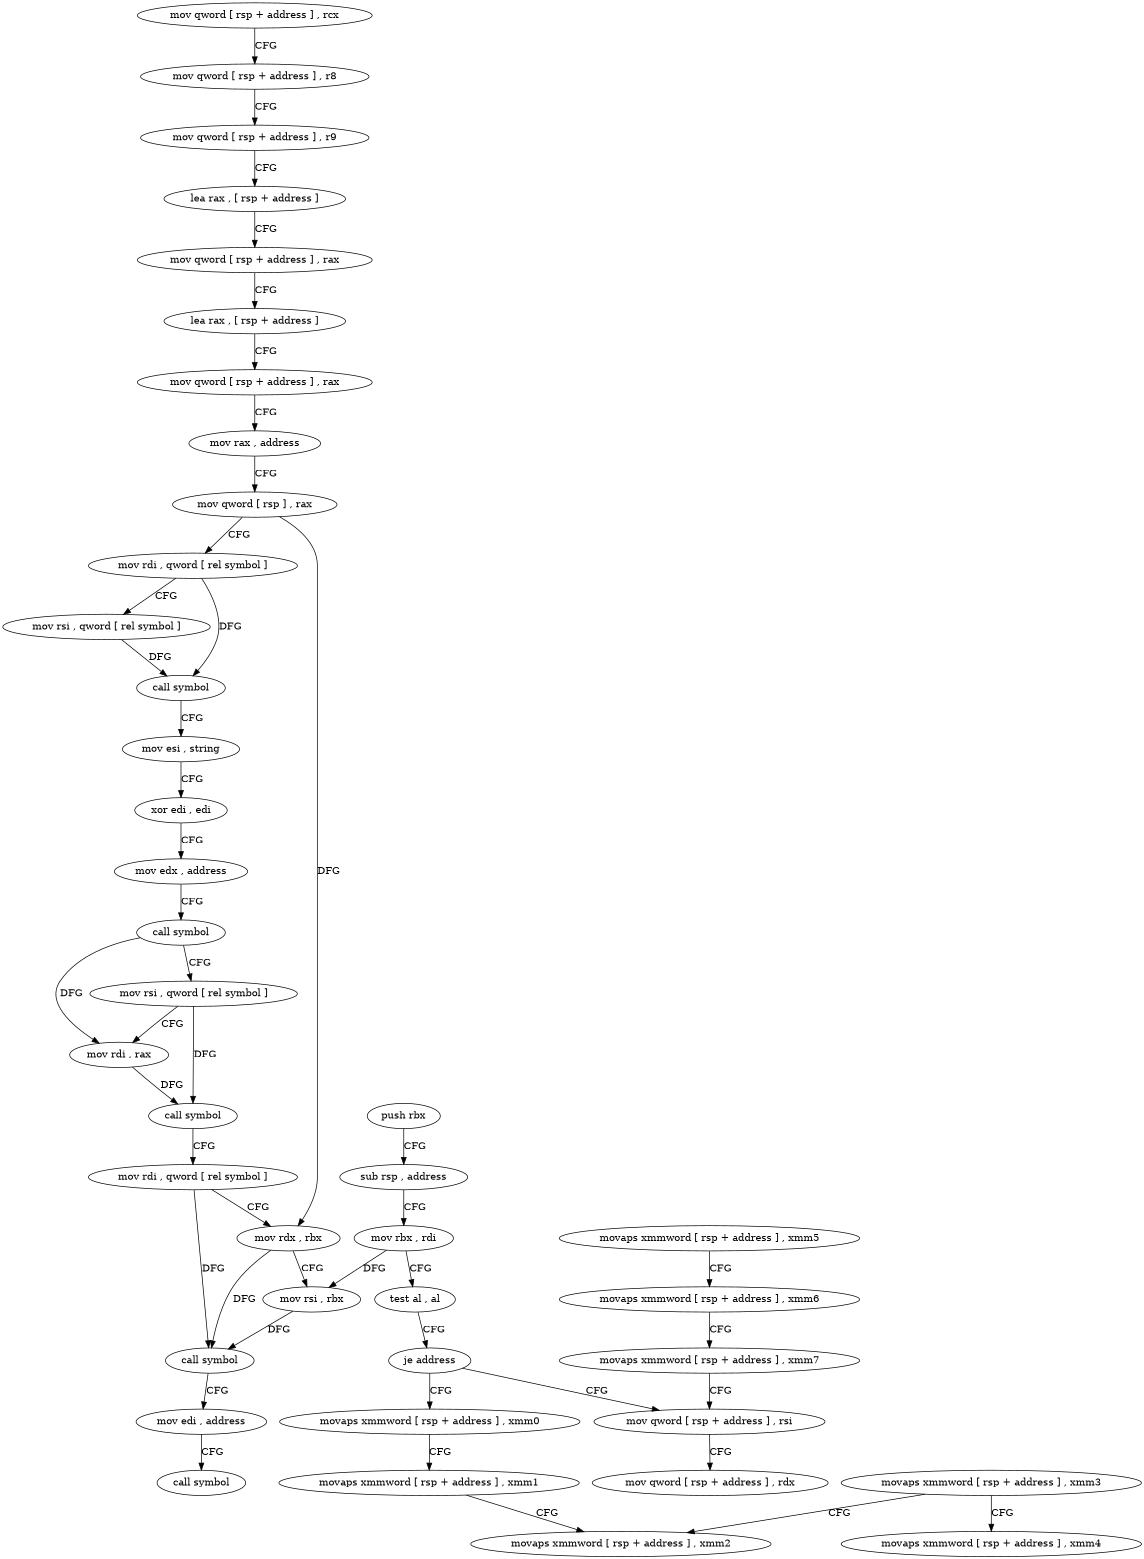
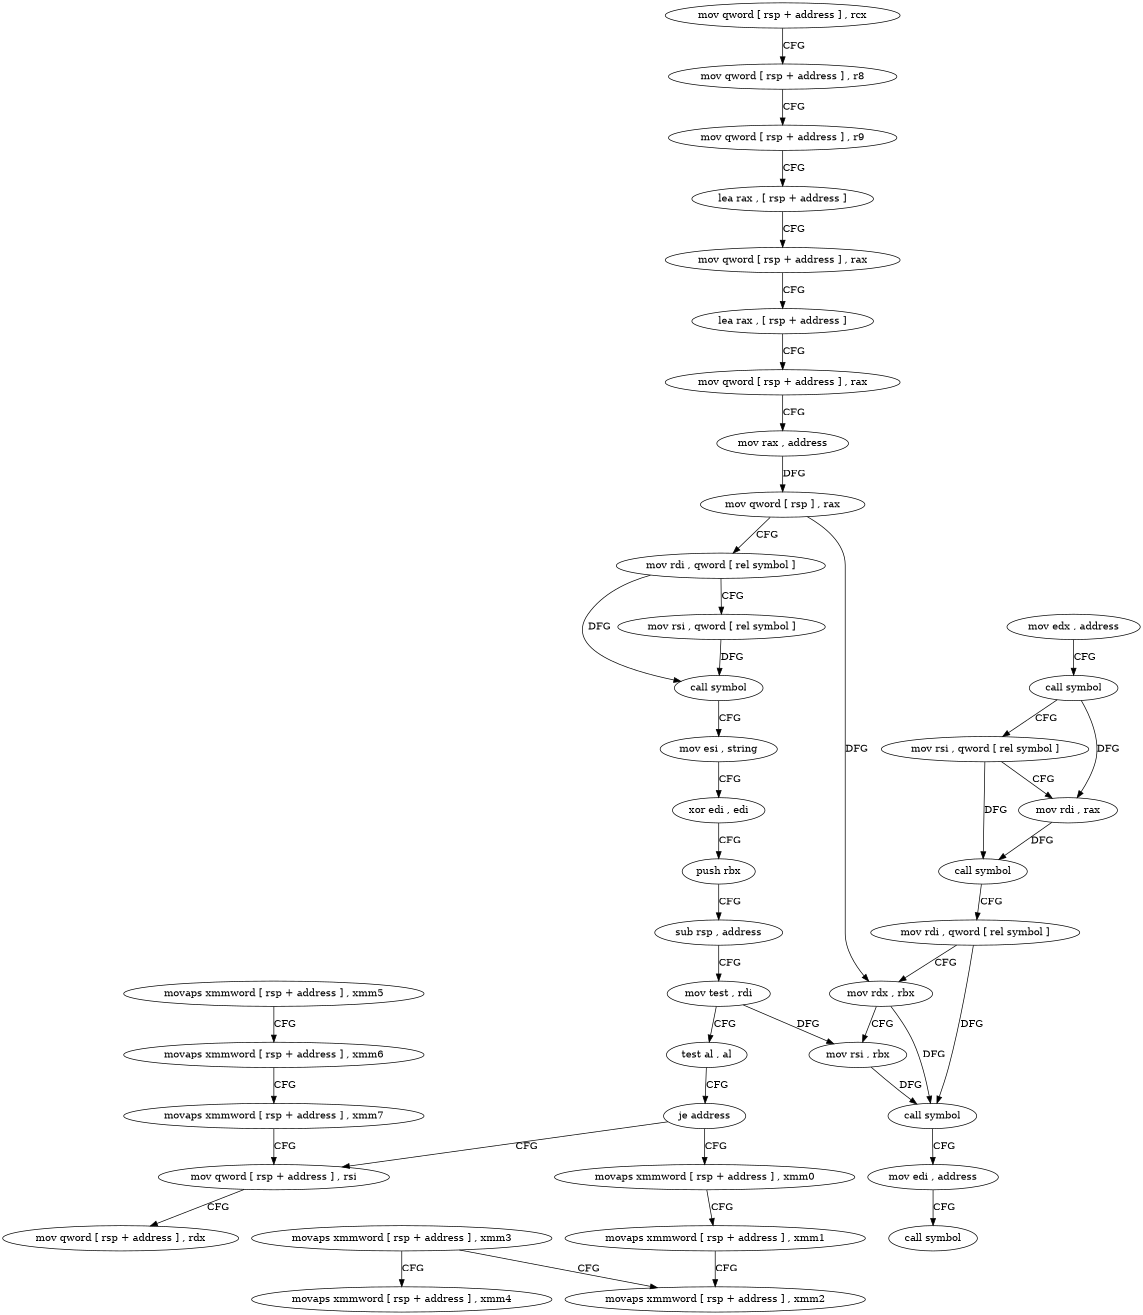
  digraph {
    n1 [label="push rbx"]
    n2 [label="sub rsp , address"]
-   n3 [label="mov rbx , rdi"]
+   n3 [label="mov test , rdi"]
    n4 [label="test al , al"]
    n5 [label="mov rsi , rbx"]
    n6 [label="je address"]
    n7 [label="call symbol"]
    n8 [label="mov qword [ rsp + address ] , rsi"]
    n9 [label="movaps xmmword [ rsp + address ] , xmm0"]
    n10 [label="mov qword [ rsp + address ] , rdx"]
    n11 [label="movaps xmmword [ rsp + address ] , xmm1"]
    n12 [label="movaps xmmword [ rsp + address ] , xmm2"]
    n13 [label="mov qword [ rsp + address ] , rcx"]
    n14 [label="mov qword [ rsp + address ] , r8"]
    n15 [label="mov qword [ rsp + address ] , r9"]
    n16 [label="lea rax , [ rsp + address ]"]
    n17 [label="mov qword [ rsp + address ] , rax"]
    n18 [label="lea rax , [ rsp + address ]"]
    n19 [label="mov qword [ rsp + address ] , rax"]
    n20 [label="mov rax , address"]
    n21 [label="mov qword [ rsp ] , rax"]
    n22 [label="mov rdi , qword [ rel symbol ]"]
    n23 [label="mov rdx , rbx"]
    n24 [label="mov rsi , qword [ rel symbol ]"]
    n25 [label="call symbol"]
    n26 [label="mov esi , string"]
    n27 [label="xor edi , edi"]
    n28 [label="mov edx , address"]
    n29 [label="call symbol"]
    n30 [label="mov rsi , qword [ rel symbol ]"]
    n31 [label="mov rdi , rax"]
    n32 [label="call symbol"]
    n33 [label="mov rdi , qword [ rel symbol ]"]
    n34 [label="mov edi , address"]
    n35 [label="call symbol"]
    n36 [label="movaps xmmword [ rsp + address ] , xmm3"]
    n37 [label="movaps xmmword [ rsp + address ] , xmm4"]
    n38 [label="movaps xmmword [ rsp + address ] , xmm5"]
    n39 [label="movaps xmmword [ rsp + address ] , xmm6"]
    n40 [label="movaps xmmword [ rsp + address ] , xmm7"]
    n1 -> n2 [label=CFG]
    n2 -> n3 [label=CFG]
    n3 -> n4 [label=CFG]
    n3 -> n5 [label=DFG]
    n4 -> n6 [label=CFG]
    n5 -> n7 [label=DFG]
    n6 -> n8 [label=CFG]
    n6 -> n9 [label=CFG]
    n7 -> n34 [label=CFG]
    n8 -> n10 [label=CFG]
    n9 -> n11 [label=CFG]
    n11 -> n12 [label=CFG]
    n13 -> n14 [label=CFG]
    n14 -> n15 [label=CFG]
    n15 -> n16 [label=CFG]
    n16 -> n17 [label=CFG]
    n17 -> n18 [label=CFG]
    n18 -> n19 [label=CFG]
    n19 -> n20 [label=CFG]
-   n20 -> n21 [label=CFG]
+   n20 -> n21 [label=DFG]
    n21 -> n22 [label=CFG]
    n21 -> n23 [label=DFG]
    n22 -> n24 [label=CFG]
    n22 -> n25 [label=DFG]
    n23 -> n5 [label=CFG]
    n23 -> n7 [label=DFG]
    n24 -> n25 [label=DFG]
    n25 -> n26 [label=CFG]
    n26 -> n27 [label=CFG]
-   n27 -> n28 [label=CFG]
+   n27 -> n1 [label=CFG]
    n28 -> n29 [label=CFG]
    n29 -> n30 [label=CFG]
    n29 -> n31 [label=DFG]
    n30 -> n31 [label=CFG]
    n30 -> n32 [label=DFG]
    n31 -> n32 [label=DFG]
    n32 -> n33 [label=CFG]
    n33 -> n7 [label=DFG]
    n33 -> n23 [label=CFG]
    n34 -> n35 [label=CFG]
    n36 -> n12 [label=CFG]
    n36 -> n37 [label=CFG]
    n38 -> n39 [label=CFG]
    n39 -> n40 [label=CFG]
    n40 -> n8 [label=CFG]
  }
